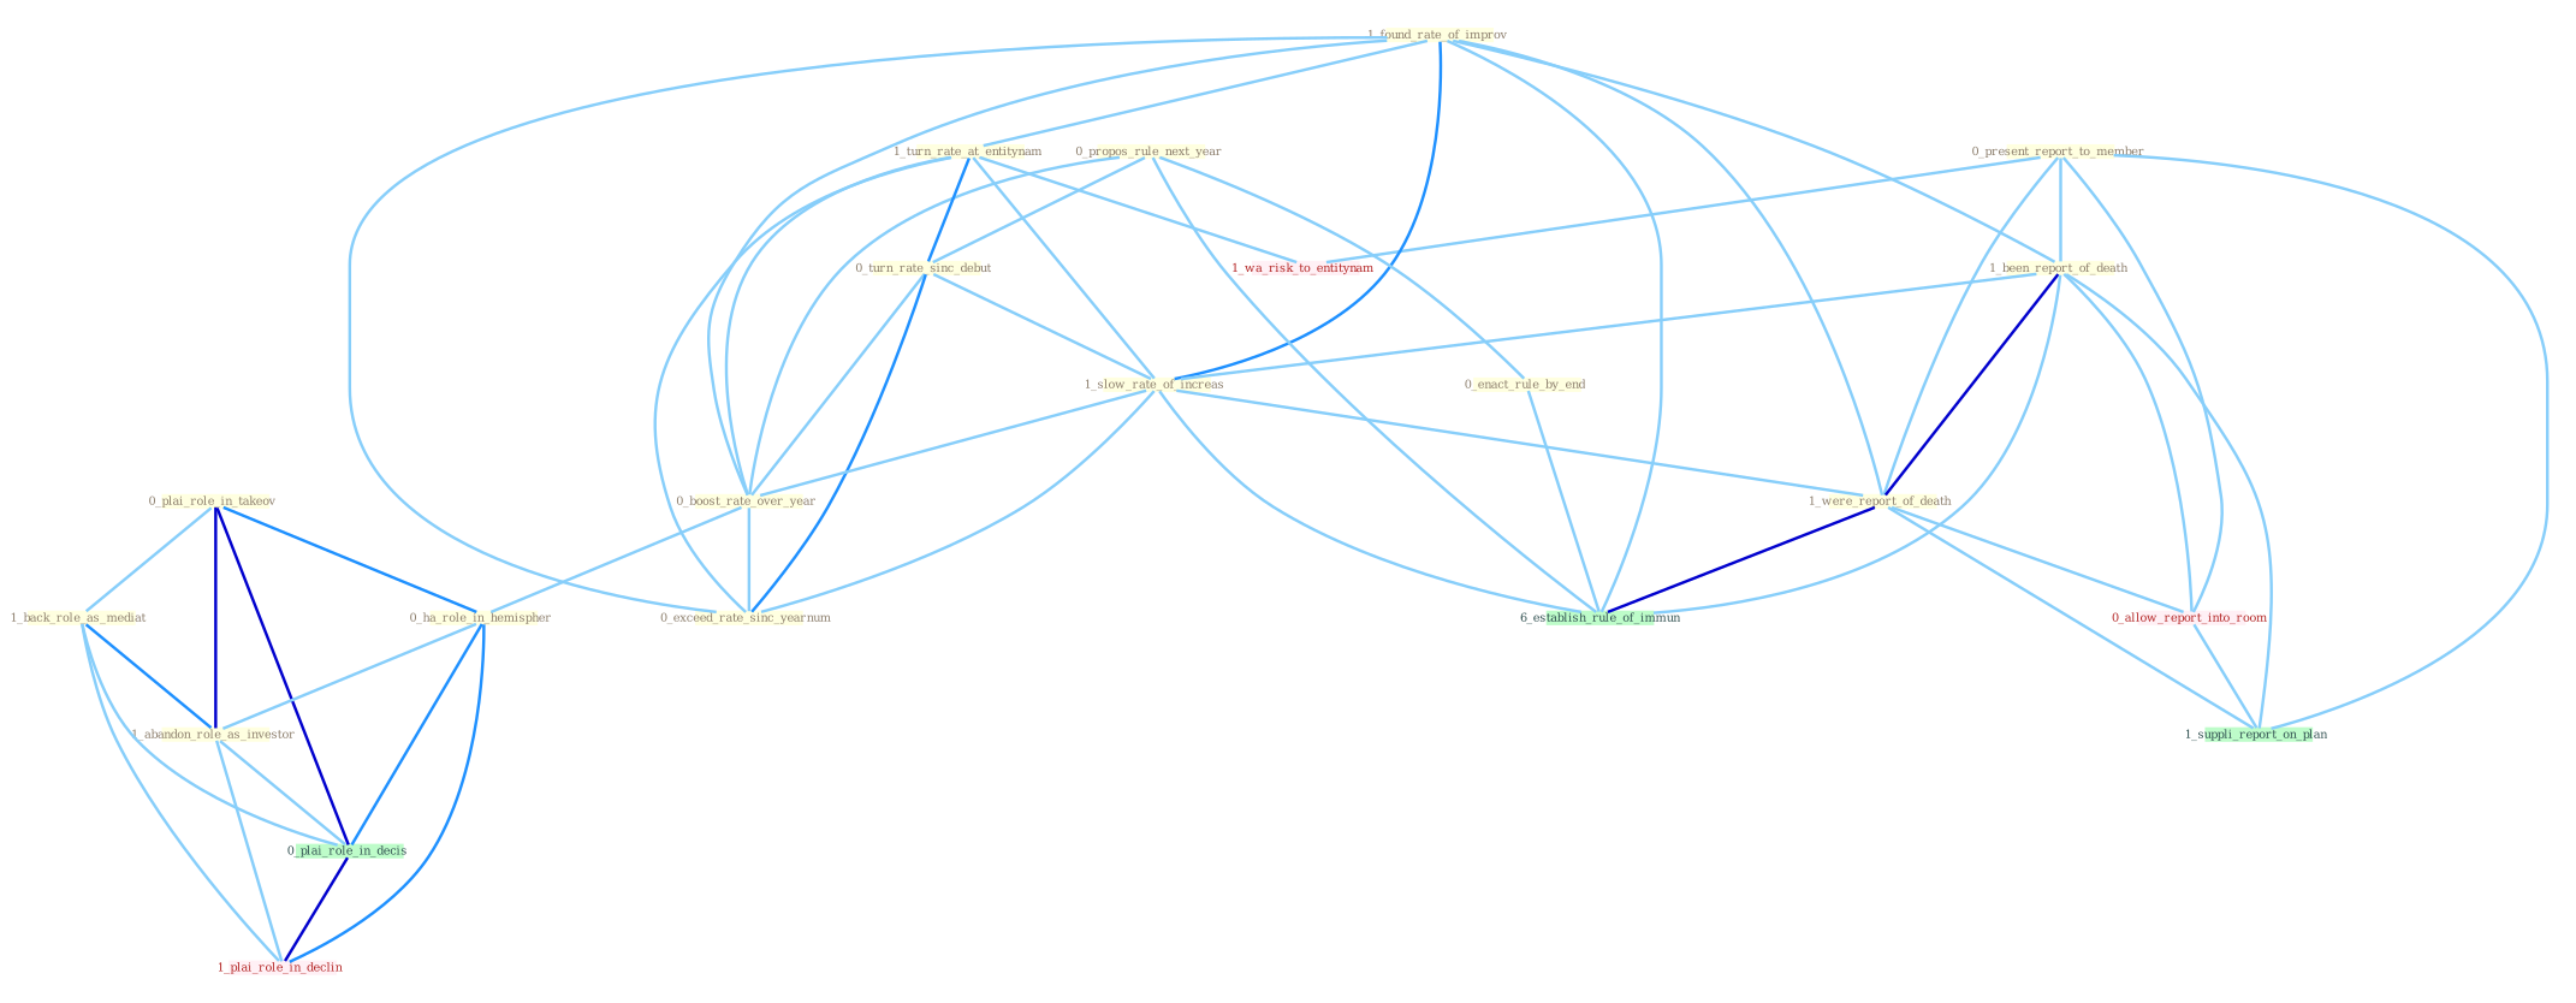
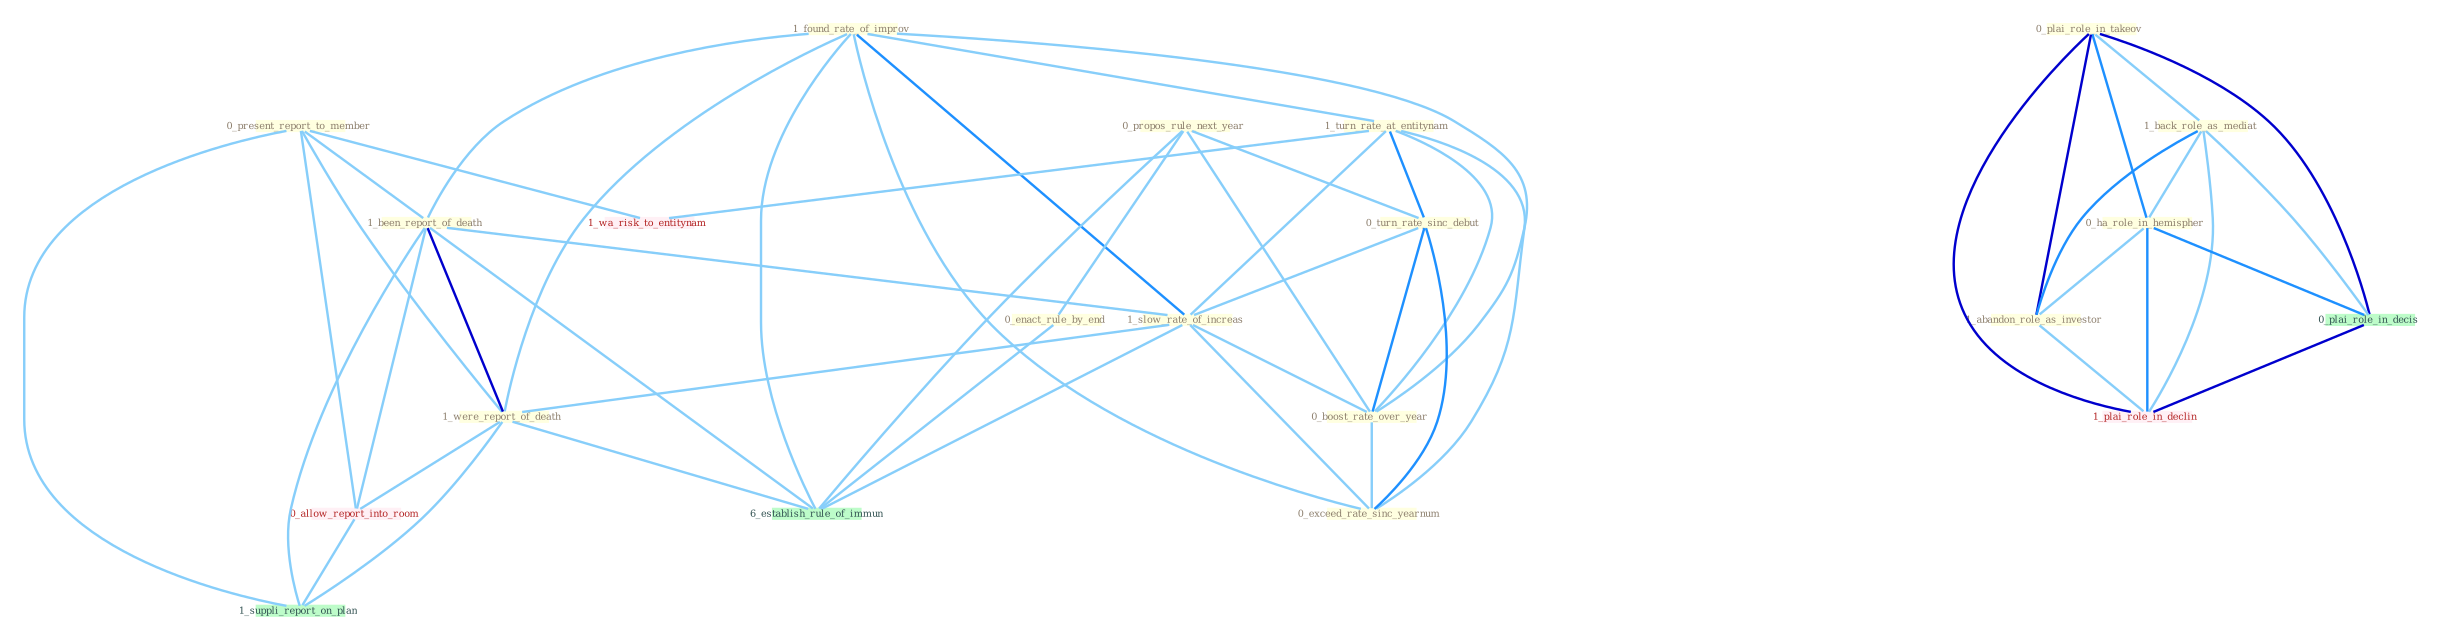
  graph {
    node [color="#ffffe0" fixedsize=true fontcolor="#8b7d6b" fontsize=4 shape=polygon style=filled]
    edge [color="#87cefa" w=1]
    "0_present_report_to_member " [height=.06 width=.5]
    "1_found_rate_of_improv " [height=.06 width=.5]
    "0_propos_rule_next_year " [height=.06 width=.5]
    "0_plai_role_in_takeov " [height=.06 width=.5]
    "1_turn_rate_at_entitynam " [height=.06 width=.5]
    "0_turn_rate_sinc_debut " [height=.06 width=.5]
    "1_been_report_of_death " [height=.06 width=.5]
    "0_enact_rule_by_end " [height=.06 width=.5]
    "1_slow_rate_of_increas " [height=.06 width=.5]
    "0_boost_rate_over_year " [height=.06 width=.5]
    "1_were_report_of_death " [height=.06 width=.5]
    "1_back_role_as_mediat " [height=.06 width=.5]
    "0_ha_role_in_hemispher " [height=.06 width=.5]
    "1_abandon_role_as_investor " [height=.06 width=.5]
    "0_exceed_rate_sinc_yearnum " [height=.06 width=.5]
    "1_wa_risk_to_entitynam " [color="#fff0f5" fontcolor="#b22222" height=.06 width=.5]
    "1_plai_role_in_declin " [color="#fff0f5" fontcolor="#b22222" height=.06 width=.5]
    "0_allow_report_into_room " [color="#fff0f5" fontcolor="#b22222" height=.06 width=.5]
    "1_suppli_report_on_plan " [color="#BDFCC9" fontcolor="#2f4f4f" height=.06 width=.5]
    n20 [color="#BDFCC9" fontcolor="#2f4f4f" height=.06 label="6_establish_rule_of_immun" width=.5]
    "0_plai_role_in_decis " [color="#BDFCC9" fontcolor="#2f4f4f" height=.06 width=.5]
    subgraph sub_1 {
      "0_present_report_to_member "
      "1_found_rate_of_improv "
      "0_propos_rule_next_year "
      "0_plai_role_in_takeov "
      "1_turn_rate_at_entitynam "
      "0_turn_rate_sinc_debut "
      "1_been_report_of_death "
      "0_enact_rule_by_end "
      "1_slow_rate_of_increas "
      "0_boost_rate_over_year "
      "1_were_report_of_death "
      "1_back_role_as_mediat "
      "0_ha_role_in_hemispher "
      "1_abandon_role_as_investor "
      "0_exceed_rate_sinc_yearnum "
    }
    subgraph sub_2 {
      "1_wa_risk_to_entitynam "
      "1_plai_role_in_declin "
      "0_allow_report_into_room "
    }
    "0_present_report_to_member " -- "1_been_report_of_death "
    "0_present_report_to_member " -- "1_were_report_of_death "
    "0_present_report_to_member " -- "1_wa_risk_to_entitynam "
    "0_present_report_to_member " -- "0_allow_report_into_room "
    "0_present_report_to_member " -- "1_suppli_report_on_plan "
    "1_found_rate_of_improv " -- "1_turn_rate_at_entitynam "
    "1_found_rate_of_improv " -- "1_been_report_of_death "
    "1_found_rate_of_improv " -- "1_slow_rate_of_increas " [color="#1e90ff" w=2]
    "1_found_rate_of_improv " -- "0_boost_rate_over_year "
    "1_found_rate_of_improv " -- "1_were_report_of_death "
    "1_found_rate_of_improv " -- "0_exceed_rate_sinc_yearnum "
    "1_found_rate_of_improv " -- n20
    "0_propos_rule_next_year " -- "0_turn_rate_sinc_debut "
    "0_propos_rule_next_year " -- "0_enact_rule_by_end "
    "0_propos_rule_next_year " -- "0_boost_rate_over_year "
    "0_propos_rule_next_year " -- n20
    "0_plai_role_in_takeov " -- "1_back_role_as_mediat "
    "0_plai_role_in_takeov " -- "0_ha_role_in_hemispher " [color="#1e90ff" w=2]
    "0_plai_role_in_takeov " -- "1_abandon_role_as_investor " [color="#0000cd"]
+   "0_plai_role_in_takeov " -- "1_plai_role_in_declin " [color="#0000cd" w=3]
    "0_plai_role_in_takeov " -- "0_plai_role_in_decis " [color="#0000cd" w=3]
    "1_turn_rate_at_entitynam " -- "0_turn_rate_sinc_debut " [color="#1e90ff" w=2]
    "1_turn_rate_at_entitynam " -- "1_slow_rate_of_increas "
    "1_turn_rate_at_entitynam " -- "0_boost_rate_over_year "
    "1_turn_rate_at_entitynam " -- "0_exceed_rate_sinc_yearnum "
    "1_turn_rate_at_entitynam " -- "1_wa_risk_to_entitynam "
    "0_turn_rate_sinc_debut " -- "1_slow_rate_of_increas "
-   "0_turn_rate_sinc_debut " -- "0_boost_rate_over_year "
+   "0_turn_rate_sinc_debut " -- "0_boost_rate_over_year " [color="#1e90ff"]
    "0_turn_rate_sinc_debut " -- "0_exceed_rate_sinc_yearnum " [color="#1e90ff" w=2]
    "1_been_report_of_death " -- "1_slow_rate_of_increas "
    "1_been_report_of_death " -- "1_were_report_of_death " [color="#0000cd" w=3]
    "1_been_report_of_death " -- "0_allow_report_into_room "
    "1_been_report_of_death " -- "1_suppli_report_on_plan "
    "1_been_report_of_death " -- n20
    "0_enact_rule_by_end " -- n20
    "1_slow_rate_of_increas " -- "0_boost_rate_over_year "
    "1_slow_rate_of_increas " -- "1_were_report_of_death "
    "1_slow_rate_of_increas " -- "0_exceed_rate_sinc_yearnum "
    "1_slow_rate_of_increas " -- n20
    "0_boost_rate_over_year " -- "0_exceed_rate_sinc_yearnum "
    "1_were_report_of_death " -- "0_allow_report_into_room "
    "1_were_report_of_death " -- "1_suppli_report_on_plan "
-   "1_were_report_of_death " -- n20 [color="#0000cd"]
-   "0_boost_rate_over_year " -- "0_ha_role_in_hemispher "
+   "1_were_report_of_death " -- n20
+   "1_back_role_as_mediat " -- "0_ha_role_in_hemispher "
    "1_back_role_as_mediat " -- "1_abandon_role_as_investor " [color="#1e90ff" w=2]
    "1_back_role_as_mediat " -- "1_plai_role_in_declin "
    "1_back_role_as_mediat " -- "0_plai_role_in_decis "
    "0_ha_role_in_hemispher " -- "1_abandon_role_as_investor "
    "0_ha_role_in_hemispher " -- "1_plai_role_in_declin " [color="#1e90ff" w=2]
    "0_ha_role_in_hemispher " -- "0_plai_role_in_decis " [color="#1e90ff" w=2]
    "1_abandon_role_as_investor " -- "1_plai_role_in_declin "
-   "1_abandon_role_as_investor " -- "0_plai_role_in_decis "
    "0_allow_report_into_room " -- "1_suppli_report_on_plan "
    "0_plai_role_in_decis " -- "1_plai_role_in_declin " [color="#0000cd" w=3]
  }
